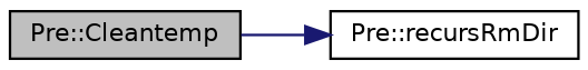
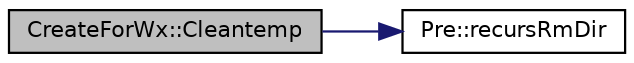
  digraph {
    rankdir=LR
    node [color=black fontname=Helvetica fontsize=10 shape=record style=filled]
-   n1 [fillcolor=grey75 fontcolor=black height=0.2 label="Pre::Cleantemp" width=0.4]
+   n1 [fillcolor=grey75 fontcolor=black height=0.2 label="CreateForWx::Cleantemp" width=0.4]
    n2 [fillcolor=white height=0.2 label="Pre::recursRmDir" width=0.4]
    n1 -> n2 [color=midnightblue fontname=Helvetica fontsize=10 labelfontname=Helvetica labelfontsize=10 style=solid]
  }
